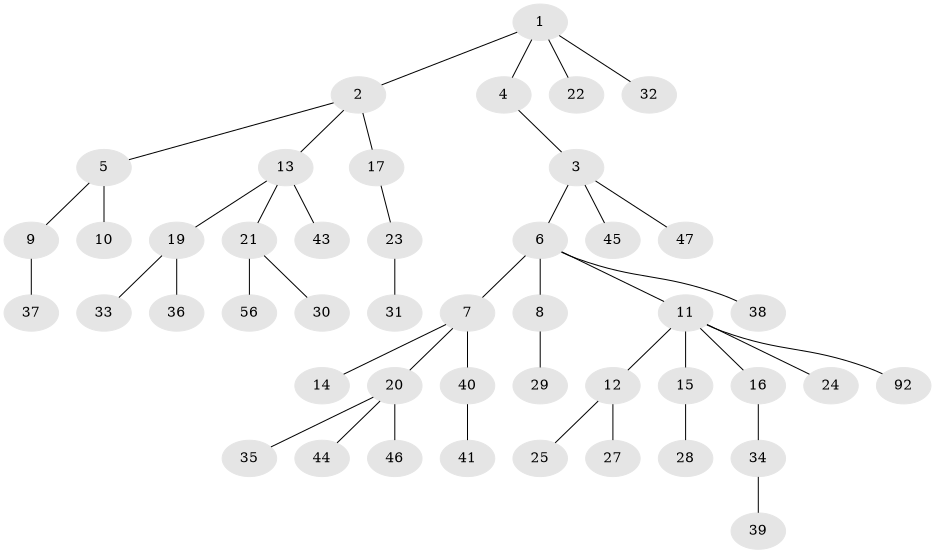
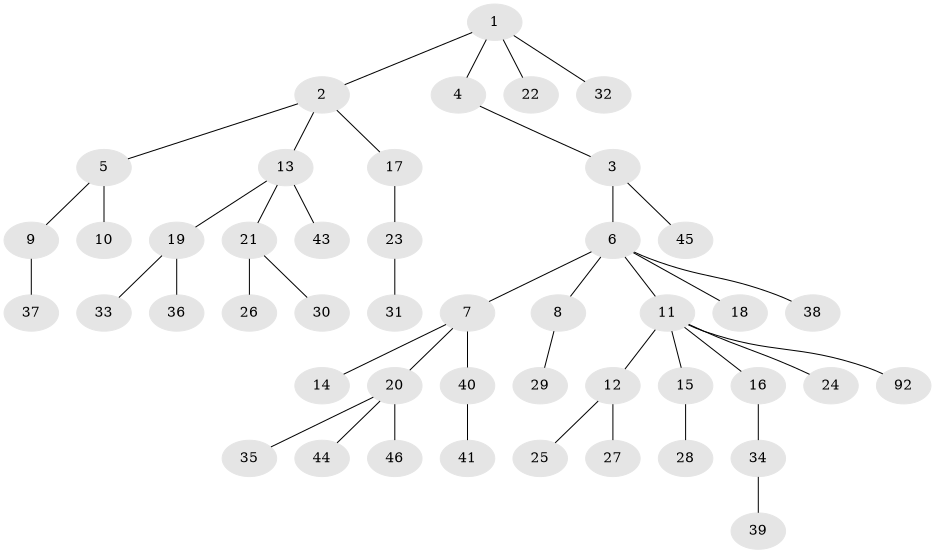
  graph {
    node [color=gray90 style=filled]
    edge [weight=1.0]
    1
    2
    4
    22
    32
    5
    13
    17
    3
    6
    45
-   47
    9
    10
    19
    21
    43
    23
    7
    8
    11
+   18
    38
    37
    14
    20
    40
    29
    12
    15
    16
    24
    n33 [label=92]
    35
    44
    46
    41
    25
    27
    28
    34
    33
    36
-   26 [label=56]
+   26
    30
    39
    31
    1 -- 2
    1 -- 4
    1 -- 22
    1 -- 32
    2 -- 5
    2 -- 13
    2 -- 17
    4 -- 3
    5 -- 9
    5 -- 10
    13 -- 19
    13 -- 21
    13 -- 43
    17 -- 23
    3 -- 6
    3 -- 45
-   3 -- 47
    6 -- 7
    6 -- 8
    6 -- 11
+   6 -- 18
    6 -- 38
    9 -- 37
    19 -- 33
    19 -- 36
    21 -- 26
    21 -- 30
    23 -- 31
    7 -- 14
    7 -- 20
    7 -- 40
    8 -- 29
    11 -- 12
    11 -- 15
    11 -- 16
    11 -- 24
    11 -- n33
    20 -- 35
    20 -- 44
    20 -- 46
    40 -- 41
    12 -- 25
    12 -- 27
    15 -- 28
    16 -- 34
    34 -- 39
  }
